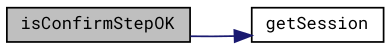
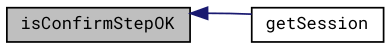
  digraph {
    rankdir=LR
    fontname="Roboto Mono"
    node [color=black fontname="Roboto Mono" fontsize=10 shape=record style=filled]
    n1 [fillcolor=grey75 fontcolor=black height=0.2 label=isConfirmStepOK width=0.4]
    n2 [fillcolor=white height=0.2 label=getSession width=0.4]
-   n1 -> n2 [color=midnightblue fontname="Roboto Mono" fontsize=10 labelfontname=Helvetica labelfontsize=10 style=solid]
+   n2 -> n1 [color=midnightblue fontname="Roboto Mono" fontsize=10 labelfontname=Helvetica labelfontsize=10 style=solid]
  }
